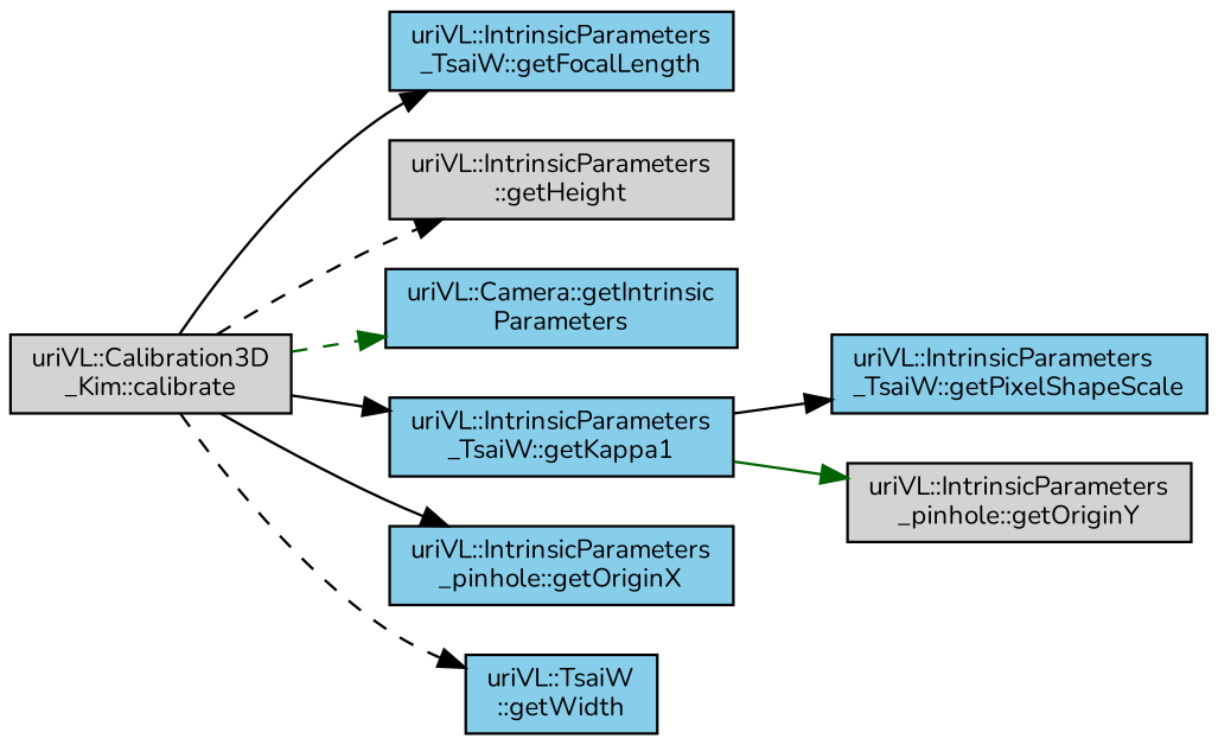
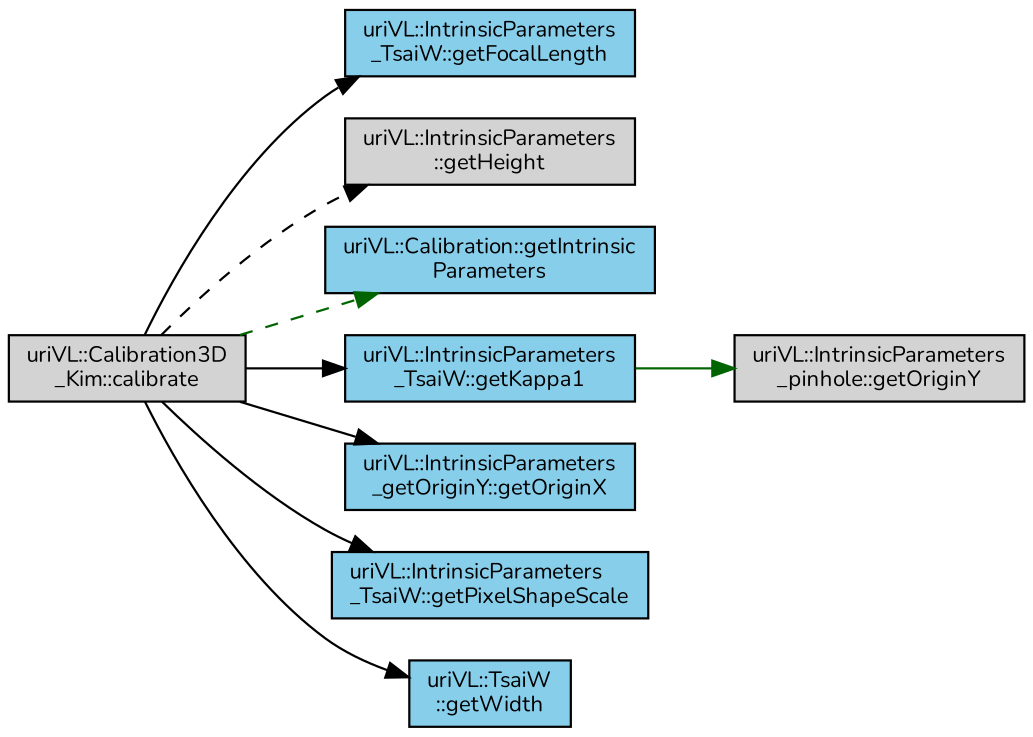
  digraph {
    fontname=Nunito
    rankdir=LR
    node [color=black fillcolor=skyblue fontname=Nunito fontsize=10 shape=record style=filled]
    edge [color=black fontname=Nunito fontsize=10 labelfontname=Helvetica labelfontsize=10 style=solid]
    n1 [fillcolor=lightgrey fontcolor=black height=0.2 label="uriVL::Calibration3D\l_Kim::calibrate" width=0.4]
    n2 [height=0.2 label="uriVL::IntrinsicParameters\l_TsaiW::getFocalLength" width=0.4]
    n3 [fillcolor=lightgrey height=0.2 label="uriVL::IntrinsicParameters\l::getHeight" width=0.4]
-   n4 [height=0.2 label="uriVL::Camera::getIntrinsic\lParameters" width=0.4]
+   n4 [height=0.2 label="uriVL::Calibration::getIntrinsic\lParameters" width=0.4]
    n5 [height=0.2 label="uriVL::IntrinsicParameters\l_TsaiW::getKappa1" width=0.4]
-   n6 [height=0.2 label="uriVL::IntrinsicParameters\l_pinhole::getOriginX" width=0.4]
+   n6 [height=0.2 label="uriVL::IntrinsicParameters\l_getOriginY::getOriginX" width=0.4]
    n7 [height=0.2 label="uriVL::IntrinsicParameters\l_TsaiW::getPixelShapeScale" width=0.4]
    n8 [height=0.2 label="uriVL::TsaiW\l::getWidth" width=0.4]
    n9 [fillcolor=lightgrey height=0.2 label="uriVL::IntrinsicParameters\l_pinhole::getOriginY" width=0.4]
    n1 -> n2
    n1 -> n3 [style=dashed]
    n1 -> n4 [color=darkgreen style=dashed]
    n1 -> n5
    n1 -> n6
-   n5 -> n7
-   n1 -> n8 [style=dashed]
+   n1 -> n7
+   n1 -> n8
    n5 -> n9 [color=darkgreen]
  }
